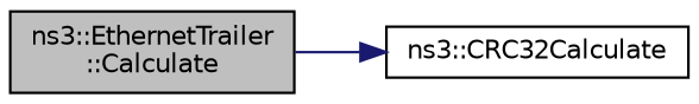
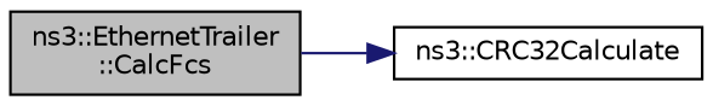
  digraph {
    rankdir=LR
    node [color=black fontname=Helvetica fontsize=10 shape=record style=filled]
-   n1 [fillcolor=grey75 fontcolor=black height=0.2 label="ns3::EthernetTrailer\l::Calculate" width=0.4]
+   n1 [fillcolor=grey75 fontcolor=black height=0.2 label="ns3::EthernetTrailer\l::CalcFcs" width=0.4]
    n2 [fillcolor=white height=0.2 label="ns3::CRC32Calculate" width=0.4]
    n1 -> n2 [color=midnightblue fontname=Helvetica fontsize=10 labelfontname=Helvetica labelfontsize=10 style=solid]
  }
